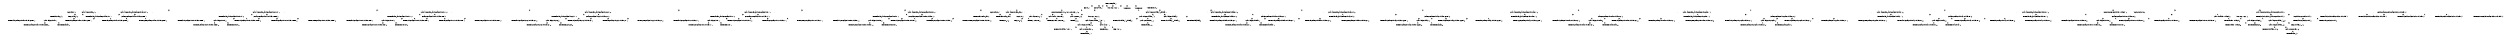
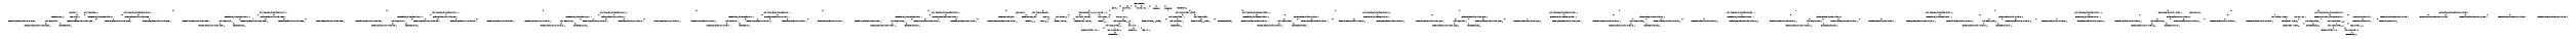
  digraph {
    edge [color=brown style=solid]
    n1 [label=<(METHOD,writeEntryHeader)<SUB>614</SUB>>]
    n2 [label=<(PARAM,this)<SUB>614</SUB>>]
    n3 [label=<(PARAM,byte[] outbuf)<SUB>614</SUB>>]
    n4 [label=<(BLOCK,&lt;empty&gt;,&lt;empty&gt;)<SUB>614</SUB>>]
    n5 [label=<(MODIFIER,PUBLIC)>]
    n6 [label=<(MODIFIER,VIRTUAL)>]
    n7 [label=<(METHOD_RETURN,void)<SUB>614</SUB>>]
    n8 [label=<(LOCAL,int offset: int)<SUB>615</SUB>>]
    n9 [label=<(&lt;operator&gt;.assignment,int offset = 0)<SUB>615</SUB>>]
    n10 [label=<(&lt;operator&gt;.assignment,offset = TarUtils.getNameBytes(this.name, outbu...)<SUB>617</SUB>>]
    n11 [label=<(&lt;operator&gt;.assignment,offset = TarUtils.getOctalBytes(this.mode, outb...)<SUB>618</SUB>>]
    n12 [label=<(&lt;operator&gt;.assignment,offset = TarUtils.getOctalBytes(this.userId, ou...)<SUB>619</SUB>>]
    n13 [label=<(&lt;operator&gt;.assignment,offset = TarUtils.getOctalBytes(this.groupId, o...)<SUB>620</SUB>>]
    n14 [label=<(&lt;operator&gt;.assignment,offset = TarUtils.getLongOctalBytes(this.size, ...)<SUB>621</SUB>>]
    n15 [label=<(&lt;operator&gt;.assignment,offset = TarUtils.getLongOctalBytes(this.modTim...)<SUB>622</SUB>>]
    n16 [label=<(LOCAL,int csOffset: int)<SUB>624</SUB>>]
    n17 [label=<(&lt;operator&gt;.assignment,int csOffset = offset)<SUB>624</SUB>>]
    n18 [label=<(CONTROL_STRUCTURE,FOR,for (int c = 0; Some(c &lt; CHKSUMLEN); ++c))<SUB>626</SUB>>]
    n19 [label=<(&lt;operator&gt;.assignment,outbuf[offset++] = this.linkFlag)<SUB>630</SUB>>]
    n20 [label=<(&lt;operator&gt;.assignment,offset = TarUtils.getNameBytes(this.linkName, o...)<SUB>631</SUB>>]
    n21 [label=<(&lt;operator&gt;.assignment,offset = TarUtils.getNameBytes(this.magic, outb...)<SUB>632</SUB>>]
    n22 [label=<(&lt;operator&gt;.assignment,offset = TarUtils.getNameBytes(this.userName, o...)<SUB>633</SUB>>]
    n23 [label=<(&lt;operator&gt;.assignment,offset = TarUtils.getNameBytes(this.groupName, ...)<SUB>634</SUB>>]
    n24 [label=<(&lt;operator&gt;.assignment,offset = TarUtils.getOctalBytes(this.devMajor, ...)<SUB>635</SUB>>]
    n25 [label=<(&lt;operator&gt;.assignment,offset = TarUtils.getOctalBytes(this.devMinor, ...)<SUB>636</SUB>>]
    n26 [label=<(CONTROL_STRUCTURE,WHILE,while (offset &lt; outbuf.length))<SUB>638</SUB>>]
    n27 [label=<(LOCAL,long checkSum: long)<SUB>642</SUB>>]
    n28 [label=<(&lt;operator&gt;.assignment,long checkSum = TarUtils.computeCheckSum(outbuf))<SUB>642</SUB>>]
    n29 [label=<(getCheckSumOctalBytes,getCheckSumOctalBytes(checkSum, outbuf, csOffse...)<SUB>644</SUB>>]
    n30 [label=<(IDENTIFIER,offset,int offset = 0)<SUB>615</SUB>>]
    n31 [label=<(LITERAL,0,int offset = 0)<SUB>615</SUB>>]
    n32 [label=<(IDENTIFIER,offset,offset = TarUtils.getNameBytes(this.name, outbu...)<SUB>617</SUB>>]
    n33 [label=<(getNameBytes,getNameBytes(this.name, outbuf, offset, NAMELEN))<SUB>617</SUB>>]
    n34 [label=<(IDENTIFIER,offset,offset = TarUtils.getOctalBytes(this.mode, outb...)<SUB>618</SUB>>]
    n35 [label=<(getOctalBytes,getOctalBytes(this.mode, outbuf, offset, MODELEN))<SUB>618</SUB>>]
    n36 [label=<(IDENTIFIER,offset,offset = TarUtils.getOctalBytes(this.userId, ou...)<SUB>619</SUB>>]
    n37 [label=<(getOctalBytes,getOctalBytes(this.userId, outbuf, offset, UIDLEN))<SUB>619</SUB>>]
    n38 [label=<(IDENTIFIER,offset,offset = TarUtils.getOctalBytes(this.groupId, o...)<SUB>620</SUB>>]
    n39 [label=<(getOctalBytes,getOctalBytes(this.groupId, outbuf, offset, GID...)<SUB>620</SUB>>]
    n40 [label=<(IDENTIFIER,offset,offset = TarUtils.getLongOctalBytes(this.size, ...)<SUB>621</SUB>>]
    n41 [label=<(getLongOctalBytes,getLongOctalBytes(this.size, outbuf, offset, SI...)<SUB>621</SUB>>]
    n42 [label=<(IDENTIFIER,offset,offset = TarUtils.getLongOctalBytes(this.modTim...)<SUB>622</SUB>>]
    n43 [label=<(getLongOctalBytes,getLongOctalBytes(this.modTime, outbuf, offset,...)<SUB>622</SUB>>]
    n44 [label=<(IDENTIFIER,csOffset,int csOffset = offset)<SUB>624</SUB>>]
    n45 [label=<(IDENTIFIER,offset,int csOffset = offset)<SUB>624</SUB>>]
    n46 [label=<(LOCAL,int c: int)<SUB>626</SUB>>]
    n47 [label=<(&lt;operator&gt;.assignment,int c = 0)<SUB>626</SUB>>]
    n48 [label=<(&lt;operator&gt;.lessThan,c &lt; CHKSUMLEN)<SUB>626</SUB>>]
    n49 [label=<(&lt;operator&gt;.preIncrement,++c)<SUB>626</SUB>>]
    n50 [label=<(BLOCK,&lt;empty&gt;,&lt;empty&gt;)<SUB>626</SUB>>]
    n51 [label=<(&lt;operator&gt;.indexAccess,outbuf[offset++])<SUB>630</SUB>>]
    n52 [label=<(&lt;operator&gt;.fieldAccess,this.linkFlag)<SUB>630</SUB>>]
    n53 [label=<(IDENTIFIER,offset,offset = TarUtils.getNameBytes(this.linkName, o...)<SUB>631</SUB>>]
    n54 [label=<(getNameBytes,getNameBytes(this.linkName, outbuf, offset, NAM...)<SUB>631</SUB>>]
    n55 [label=<(IDENTIFIER,offset,offset = TarUtils.getNameBytes(this.magic, outb...)<SUB>632</SUB>>]
    n56 [label=<(getNameBytes,getNameBytes(this.magic, outbuf, offset, MAGICLEN))<SUB>632</SUB>>]
    n57 [label=<(IDENTIFIER,offset,offset = TarUtils.getNameBytes(this.userName, o...)<SUB>633</SUB>>]
    n58 [label=<(getNameBytes,getNameBytes(this.userName, outbuf, offset, UNA...)<SUB>633</SUB>>]
    n59 [label=<(IDENTIFIER,offset,offset = TarUtils.getNameBytes(this.groupName, ...)<SUB>634</SUB>>]
    n60 [label=<(getNameBytes,getNameBytes(this.groupName, outbuf, offset, GN...)<SUB>634</SUB>>]
    n61 [label=<(IDENTIFIER,offset,offset = TarUtils.getOctalBytes(this.devMajor, ...)<SUB>635</SUB>>]
    n62 [label=<(getOctalBytes,getOctalBytes(this.devMajor, outbuf, offset, DE...)<SUB>635</SUB>>]
    n63 [label=<(IDENTIFIER,offset,offset = TarUtils.getOctalBytes(this.devMinor, ...)<SUB>636</SUB>>]
    n64 [label=<(getOctalBytes,getOctalBytes(this.devMinor, outbuf, offset, DE...)<SUB>636</SUB>>]
    n65 [label=<(&lt;operator&gt;.lessThan,offset &lt; outbuf.length)<SUB>638</SUB>>]
    n66 [label=<(BLOCK,&lt;empty&gt;,&lt;empty&gt;)<SUB>638</SUB>>]
    n67 [label=<(IDENTIFIER,checkSum,long checkSum = TarUtils.computeCheckSum(outbuf))<SUB>642</SUB>>]
    n68 [label=<(computeCheckSum,computeCheckSum(outbuf))<SUB>642</SUB>>]
    n69 [label=<(IDENTIFIER,TarUtils,getCheckSumOctalBytes(checkSum, outbuf, csOffse...)<SUB>644</SUB>>]
    n70 [label=<(IDENTIFIER,checkSum,getCheckSumOctalBytes(checkSum, outbuf, csOffse...)<SUB>644</SUB>>]
    n71 [label=<(IDENTIFIER,outbuf,getCheckSumOctalBytes(checkSum, outbuf, csOffse...)<SUB>644</SUB>>]
    n72 [label=<(IDENTIFIER,csOffset,getCheckSumOctalBytes(checkSum, outbuf, csOffse...)<SUB>644</SUB>>]
    n73 [label=<(IDENTIFIER,CHKSUMLEN,getCheckSumOctalBytes(checkSum, outbuf, csOffse...)<SUB>644</SUB>>]
    n74 [label=<(IDENTIFIER,TarUtils,getNameBytes(this.name, outbuf, offset, NAMELEN))<SUB>617</SUB>>]
    n75 [label=<(&lt;operator&gt;.fieldAccess,this.name)<SUB>617</SUB>>]
    n76 [label=<(IDENTIFIER,outbuf,getNameBytes(this.name, outbuf, offset, NAMELEN))<SUB>617</SUB>>]
    n77 [label=<(IDENTIFIER,offset,getNameBytes(this.name, outbuf, offset, NAMELEN))<SUB>617</SUB>>]
    n78 [label=<(IDENTIFIER,NAMELEN,getNameBytes(this.name, outbuf, offset, NAMELEN))<SUB>617</SUB>>]
    n79 [label=<(IDENTIFIER,this,getNameBytes(this.name, outbuf, offset, NAMELEN))<SUB>617</SUB>>]
    n80 [label=<(FIELD_IDENTIFIER,name,name)<SUB>617</SUB>>]
    n81 [label=<(IDENTIFIER,TarUtils,getOctalBytes(this.mode, outbuf, offset, MODELEN))<SUB>618</SUB>>]
    n82 [label=<(&lt;operator&gt;.fieldAccess,this.mode)<SUB>618</SUB>>]
    n83 [label=<(IDENTIFIER,outbuf,getOctalBytes(this.mode, outbuf, offset, MODELEN))<SUB>618</SUB>>]
    n84 [label=<(IDENTIFIER,offset,getOctalBytes(this.mode, outbuf, offset, MODELEN))<SUB>618</SUB>>]
    n85 [label=<(IDENTIFIER,MODELEN,getOctalBytes(this.mode, outbuf, offset, MODELEN))<SUB>618</SUB>>]
    n86 [label=<(IDENTIFIER,this,getOctalBytes(this.mode, outbuf, offset, MODELEN))<SUB>618</SUB>>]
    n87 [label=<(FIELD_IDENTIFIER,mode,mode)<SUB>618</SUB>>]
    n88 [label=<(IDENTIFIER,TarUtils,getOctalBytes(this.userId, outbuf, offset, UIDLEN))<SUB>619</SUB>>]
    n89 [label=<(&lt;operator&gt;.fieldAccess,this.userId)<SUB>619</SUB>>]
    n90 [label=<(IDENTIFIER,outbuf,getOctalBytes(this.userId, outbuf, offset, UIDLEN))<SUB>619</SUB>>]
    n91 [label=<(IDENTIFIER,offset,getOctalBytes(this.userId, outbuf, offset, UIDLEN))<SUB>619</SUB>>]
    n92 [label=<(IDENTIFIER,UIDLEN,getOctalBytes(this.userId, outbuf, offset, UIDLEN))<SUB>619</SUB>>]
    n93 [label=<(IDENTIFIER,this,getOctalBytes(this.userId, outbuf, offset, UIDLEN))<SUB>619</SUB>>]
    n94 [label=<(FIELD_IDENTIFIER,userId,userId)<SUB>619</SUB>>]
    n95 [label=<(IDENTIFIER,TarUtils,getOctalBytes(this.groupId, outbuf, offset, GID...)<SUB>620</SUB>>]
    n96 [label=<(&lt;operator&gt;.fieldAccess,this.groupId)<SUB>620</SUB>>]
    n97 [label=<(IDENTIFIER,outbuf,getOctalBytes(this.groupId, outbuf, offset, GID...)<SUB>620</SUB>>]
    n98 [label=<(IDENTIFIER,offset,getOctalBytes(this.groupId, outbuf, offset, GID...)<SUB>620</SUB>>]
    n99 [label=<(IDENTIFIER,GIDLEN,getOctalBytes(this.groupId, outbuf, offset, GID...)<SUB>620</SUB>>]
    n100 [label=<(IDENTIFIER,this,getOctalBytes(this.groupId, outbuf, offset, GID...)<SUB>620</SUB>>]
    n101 [label=<(FIELD_IDENTIFIER,groupId,groupId)<SUB>620</SUB>>]
    n102 [label=<(IDENTIFIER,TarUtils,getLongOctalBytes(this.size, outbuf, offset, SI...)<SUB>621</SUB>>]
    n103 [label=<(&lt;operator&gt;.fieldAccess,this.size)<SUB>621</SUB>>]
    n104 [label=<(IDENTIFIER,outbuf,getLongOctalBytes(this.size, outbuf, offset, SI...)<SUB>621</SUB>>]
    n105 [label=<(IDENTIFIER,offset,getLongOctalBytes(this.size, outbuf, offset, SI...)<SUB>621</SUB>>]
    n106 [label=<(IDENTIFIER,SIZELEN,getLongOctalBytes(this.size, outbuf, offset, SI...)<SUB>621</SUB>>]
    n107 [label=<(IDENTIFIER,this,getLongOctalBytes(this.size, outbuf, offset, SI...)<SUB>621</SUB>>]
    n108 [label=<(FIELD_IDENTIFIER,size,size)<SUB>621</SUB>>]
    n109 [label=<(IDENTIFIER,TarUtils,getLongOctalBytes(this.modTime, outbuf, offset,...)<SUB>622</SUB>>]
    n110 [label=<(&lt;operator&gt;.fieldAccess,this.modTime)<SUB>622</SUB>>]
    n111 [label=<(IDENTIFIER,outbuf,getLongOctalBytes(this.modTime, outbuf, offset,...)<SUB>622</SUB>>]
    n112 [label=<(IDENTIFIER,offset,getLongOctalBytes(this.modTime, outbuf, offset,...)<SUB>622</SUB>>]
    n113 [label=<(IDENTIFIER,MODTIMELEN,getLongOctalBytes(this.modTime, outbuf, offset,...)<SUB>622</SUB>>]
    n114 [label=<(IDENTIFIER,this,getLongOctalBytes(this.modTime, outbuf, offset,...)<SUB>622</SUB>>]
    n115 [label=<(FIELD_IDENTIFIER,modTime,modTime)<SUB>622</SUB>>]
    n116 [label=<(IDENTIFIER,c,int c = 0)<SUB>626</SUB>>]
    n117 [label=<(LITERAL,0,int c = 0)<SUB>626</SUB>>]
    n118 [label=<(IDENTIFIER,c,c &lt; CHKSUMLEN)<SUB>626</SUB>>]
    n119 [label=<(IDENTIFIER,CHKSUMLEN,c &lt; CHKSUMLEN)<SUB>626</SUB>>]
    n120 [label=<(IDENTIFIER,c,++c)<SUB>626</SUB>>]
    n121 [label=<(&lt;operator&gt;.assignment,outbuf[offset++] = (byte) ' ')<SUB>627</SUB>>]
    n122 [label=<(&lt;operator&gt;.indexAccess,outbuf[offset++])<SUB>627</SUB>>]
    n123 [label=<(&lt;operator&gt;.cast,(byte) ' ')<SUB>627</SUB>>]
    n124 [label=<(IDENTIFIER,outbuf,outbuf[offset++] = (byte) ' ')<SUB>627</SUB>>]
    n125 [label=<(&lt;operator&gt;.postIncrement,offset++)<SUB>627</SUB>>]
    n126 [label=<(TYPE_REF,byte,byte)<SUB>627</SUB>>]
    n127 [label=<(LITERAL,' ',(byte) ' ')<SUB>627</SUB>>]
    n128 [label=<(IDENTIFIER,offset,offset++)<SUB>627</SUB>>]
    n129 [label=<(IDENTIFIER,outbuf,outbuf[offset++] = this.linkFlag)<SUB>630</SUB>>]
    n130 [label=<(&lt;operator&gt;.postIncrement,offset++)<SUB>630</SUB>>]
    n131 [label=<(IDENTIFIER,this,outbuf[offset++] = this.linkFlag)<SUB>630</SUB>>]
    n132 [label=<(FIELD_IDENTIFIER,linkFlag,linkFlag)<SUB>630</SUB>>]
    n133 [label=<(IDENTIFIER,offset,offset++)<SUB>630</SUB>>]
    n134 [label=<(IDENTIFIER,TarUtils,getNameBytes(this.linkName, outbuf, offset, NAM...)<SUB>631</SUB>>]
    n135 [label=<(&lt;operator&gt;.fieldAccess,this.linkName)<SUB>631</SUB>>]
    n136 [label=<(IDENTIFIER,outbuf,getNameBytes(this.linkName, outbuf, offset, NAM...)<SUB>631</SUB>>]
    n137 [label=<(IDENTIFIER,offset,getNameBytes(this.linkName, outbuf, offset, NAM...)<SUB>631</SUB>>]
    n138 [label=<(IDENTIFIER,NAMELEN,getNameBytes(this.linkName, outbuf, offset, NAM...)<SUB>631</SUB>>]
    n139 [label=<(IDENTIFIER,this,getNameBytes(this.linkName, outbuf, offset, NAM...)<SUB>631</SUB>>]
    n140 [label=<(FIELD_IDENTIFIER,linkName,linkName)<SUB>631</SUB>>]
    n141 [label=<(IDENTIFIER,TarUtils,getNameBytes(this.magic, outbuf, offset, MAGICLEN))<SUB>632</SUB>>]
    n142 [label=<(&lt;operator&gt;.fieldAccess,this.magic)<SUB>632</SUB>>]
    n143 [label=<(IDENTIFIER,outbuf,getNameBytes(this.magic, outbuf, offset, MAGICLEN))<SUB>632</SUB>>]
    n144 [label=<(IDENTIFIER,offset,getNameBytes(this.magic, outbuf, offset, MAGICLEN))<SUB>632</SUB>>]
    n145 [label=<(IDENTIFIER,MAGICLEN,getNameBytes(this.magic, outbuf, offset, MAGICLEN))<SUB>632</SUB>>]
    n146 [label=<(IDENTIFIER,this,getNameBytes(this.magic, outbuf, offset, MAGICLEN))<SUB>632</SUB>>]
    n147 [label=<(FIELD_IDENTIFIER,magic,magic)<SUB>632</SUB>>]
    n148 [label=<(IDENTIFIER,TarUtils,getNameBytes(this.userName, outbuf, offset, UNA...)<SUB>633</SUB>>]
    n149 [label=<(&lt;operator&gt;.fieldAccess,this.userName)<SUB>633</SUB>>]
    n150 [label=<(IDENTIFIER,outbuf,getNameBytes(this.userName, outbuf, offset, UNA...)<SUB>633</SUB>>]
    n151 [label=<(IDENTIFIER,offset,getNameBytes(this.userName, outbuf, offset, UNA...)<SUB>633</SUB>>]
    n152 [label=<(IDENTIFIER,UNAMELEN,getNameBytes(this.userName, outbuf, offset, UNA...)<SUB>633</SUB>>]
    n153 [label=<(IDENTIFIER,this,getNameBytes(this.userName, outbuf, offset, UNA...)<SUB>633</SUB>>]
    n154 [label=<(FIELD_IDENTIFIER,userName,userName)<SUB>633</SUB>>]
    n155 [label=<(IDENTIFIER,TarUtils,getNameBytes(this.groupName, outbuf, offset, GN...)<SUB>634</SUB>>]
    n156 [label=<(&lt;operator&gt;.fieldAccess,this.groupName)<SUB>634</SUB>>]
    n157 [label=<(IDENTIFIER,outbuf,getNameBytes(this.groupName, outbuf, offset, GN...)<SUB>634</SUB>>]
    n158 [label=<(IDENTIFIER,offset,getNameBytes(this.groupName, outbuf, offset, GN...)<SUB>634</SUB>>]
    n159 [label=<(IDENTIFIER,GNAMELEN,getNameBytes(this.groupName, outbuf, offset, GN...)<SUB>634</SUB>>]
    n160 [label=<(IDENTIFIER,this,getNameBytes(this.groupName, outbuf, offset, GN...)<SUB>634</SUB>>]
    n161 [label=<(FIELD_IDENTIFIER,groupName,groupName)<SUB>634</SUB>>]
    n162 [label=<(IDENTIFIER,TarUtils,getOctalBytes(this.devMajor, outbuf, offset, DE...)<SUB>635</SUB>>]
    n163 [label=<(&lt;operator&gt;.fieldAccess,this.devMajor)<SUB>635</SUB>>]
    n164 [label=<(IDENTIFIER,outbuf,getOctalBytes(this.devMajor, outbuf, offset, DE...)<SUB>635</SUB>>]
    n165 [label=<(IDENTIFIER,offset,getOctalBytes(this.devMajor, outbuf, offset, DE...)<SUB>635</SUB>>]
    n166 [label=<(IDENTIFIER,DEVLEN,getOctalBytes(this.devMajor, outbuf, offset, DE...)<SUB>635</SUB>>]
    n167 [label=<(IDENTIFIER,this,getOctalBytes(this.devMajor, outbuf, offset, DE...)<SUB>635</SUB>>]
    n168 [label=<(FIELD_IDENTIFIER,devMajor,devMajor)<SUB>635</SUB>>]
    n169 [label=<(IDENTIFIER,TarUtils,getOctalBytes(this.devMinor, outbuf, offset, DE...)<SUB>636</SUB>>]
    n170 [label=<(&lt;operator&gt;.fieldAccess,this.devMinor)<SUB>636</SUB>>]
    n171 [label=<(IDENTIFIER,outbuf,getOctalBytes(this.devMinor, outbuf, offset, DE...)<SUB>636</SUB>>]
    n172 [label=<(IDENTIFIER,offset,getOctalBytes(this.devMinor, outbuf, offset, DE...)<SUB>636</SUB>>]
    n173 [label=<(IDENTIFIER,DEVLEN,getOctalBytes(this.devMinor, outbuf, offset, DE...)<SUB>636</SUB>>]
    n174 [label=<(IDENTIFIER,this,getOctalBytes(this.devMinor, outbuf, offset, DE...)<SUB>636</SUB>>]
    n175 [label=<(FIELD_IDENTIFIER,devMinor,devMinor)<SUB>636</SUB>>]
    n176 [label=<(IDENTIFIER,offset,offset &lt; outbuf.length)<SUB>638</SUB>>]
    n177 [label=<(&lt;operator&gt;.fieldAccess,outbuf.length)<SUB>638</SUB>>]
    n178 [label=<(&lt;operator&gt;.assignment,outbuf[offset++] = 0)<SUB>639</SUB>>]
    n179 [label=<(IDENTIFIER,outbuf,offset &lt; outbuf.length)<SUB>638</SUB>>]
    n180 [label=<(FIELD_IDENTIFIER,length,length)<SUB>638</SUB>>]
    n181 [label=<(&lt;operator&gt;.indexAccess,outbuf[offset++])<SUB>639</SUB>>]
    n182 [label=<(LITERAL,0,outbuf[offset++] = 0)<SUB>639</SUB>>]
    n183 [label=<(IDENTIFIER,outbuf,outbuf[offset++] = 0)<SUB>639</SUB>>]
    n184 [label=<(&lt;operator&gt;.postIncrement,offset++)<SUB>639</SUB>>]
    n185 [label=<(IDENTIFIER,offset,offset++)<SUB>639</SUB>>]
    n186 [label=<(IDENTIFIER,TarUtils,computeCheckSum(outbuf))<SUB>642</SUB>>]
    n187 [label=<(IDENTIFIER,outbuf,computeCheckSum(outbuf))<SUB>642</SUB>>]
    n1 -> n2 [color=darkorange label="AST: "]
    n1 -> n2 [color=red label="DDG: " style=dotted]
    n1 -> n3 [label="AST: " style=dotted]
    n1 -> n3 [label="DDG: " style=dotted]
    n1 -> n4 [color=red label="AST: "]
    n1 -> n5 [color=red label="AST: "]
    n1 -> n6 [label="AST: " style=dotted]
    n1 -> n7 [label="AST: " style=dotted]
    n4 -> n8 [color=red label="AST: " style=dotted]
    n4 -> n9 [label="AST: "]
    n4 -> n10 [label="AST: " style=dotted]
    n4 -> n11 [label="AST: " style=dotted]
    n4 -> n12 [label="AST: "]
    n4 -> n13 [color=darkorange label="AST: "]
    n4 -> n14 [color=red label="AST: " style=dotted]
    n4 -> n15 [color=red label="AST: "]
    n4 -> n16 [color=red label="AST: "]
    n4 -> n17 [color=black label="AST: " style=dotted]
    n4 -> n18 [color=red label="AST: "]
    n4 -> n19 [label="AST: "]
    n4 -> n20 [color=red label="AST: "]
    n4 -> n21 [label="AST: "]
    n4 -> n22 [color=darkorange label="AST: " style=dotted]
    n4 -> n23 [label="AST: "]
    n4 -> n24 [label="AST: " style=dotted]
    n4 -> n25 [color=red label="AST: " style=dotted]
    n4 -> n26 [label="AST: " style=dotted]
    n4 -> n27 [color=red label="AST: "]
    n4 -> n28 [label="AST: "]
    n4 -> n29 [label="AST: " style=dotted]
    n9 -> n30 [color=red label="AST: " style=dotted]
    n9 -> n31 [color=red label="AST: "]
    n10 -> n32 [color=black label="AST: " style=dotted]
    n10 -> n33 [label="AST: " style=dotted]
    n11 -> n34 [label="AST: " style=dotted]
    n11 -> n35 [color=darkorange label="AST: "]
    n12 -> n36 [color=red label="AST: "]
    n12 -> n37 [color=darkorange label="AST: " style=dotted]
    n13 -> n38 [label="AST: " style=dotted]
    n13 -> n39 [label="AST: " style=dotted]
    n14 -> n40 [color=darkorange label="AST: " style=dotted]
    n14 -> n41 [color=red label="AST: " style=dotted]
    n15 -> n42 [label="AST: "]
    n15 -> n43 [color=black label="AST: "]
    n17 -> n44 [label="AST: " style=dotted]
    n17 -> n45 [color=darkorange label="AST: " style=dotted]
    n18 -> n46 [color=darkorange label="AST: "]
    n18 -> n47 [label="AST: " style=dotted]
    n18 -> n48 [color=red label="AST: " style=dotted]
    n18 -> n49 [color=darkorange label="AST: " style=dotted]
    n18 -> n50 [label="AST: " style=dotted]
    n19 -> n51 [color=black label="AST: "]
    n19 -> n52 [color=darkorange label="AST: " style=dotted]
    n20 -> n53 [color=black label="AST: "]
    n20 -> n54 [label="AST: "]
    n21 -> n55 [color=black label="AST: " style=dotted]
    n21 -> n56 [color=red label="AST: " style=dotted]
    n22 -> n57 [color=red label="AST: " style=dotted]
    n22 -> n58 [color=red label="AST: " style=dotted]
    n23 -> n59 [color=red label="AST: " style=dotted]
    n23 -> n60 [color=darkorange label="AST: "]
    n24 -> n61 [color=red label="AST: "]
    n24 -> n62 [color=darkorange label="AST: "]
    n25 -> n63 [label="AST: " style=dotted]
    n25 -> n64 [color=black label="AST: " style=dotted]
    n26 -> n65 [label="AST: " style=dotted]
    n26 -> n66 [color=black label="AST: "]
    n28 -> n67 [label="AST: " style=dotted]
    n28 -> n68 [color=black label="AST: "]
    n29 -> n69 [color=darkorange label="AST: " style=dotted]
    n29 -> n70 [color=darkorange label="AST: "]
    n29 -> n71 [color=darkorange label="AST: "]
    n29 -> n72 [color=black label="AST: " style=dotted]
    n29 -> n73 [color=black label="AST: "]
    n33 -> n74 [color=black label="AST: " style=dotted]
    n33 -> n75 [label="AST: " style=dotted]
    n33 -> n76 [label="AST: "]
    n33 -> n77 [color=black label="AST: "]
    n33 -> n78 [label="AST: "]
    n35 -> n81 [color=black label="AST: " style=dotted]
    n35 -> n82 [color=black label="AST: " style=dotted]
    n35 -> n83 [color=red label="AST: "]
    n35 -> n84 [color=darkorange label="AST: " style=dotted]
    n35 -> n85 [color=red label="AST: "]
    n37 -> n88 [color=red label="AST: "]
    n37 -> n89 [label="AST: "]
    n37 -> n90 [color=red label="AST: " style=dotted]
    n37 -> n91 [color=black label="AST: "]
    n37 -> n92 [color=red label="AST: "]
    n39 -> n95 [color=black label="AST: " style=dotted]
    n39 -> n96 [color=darkorange label="AST: " style=dotted]
    n39 -> n97 [color=darkorange label="AST: "]
    n39 -> n98 [color=red label="AST: "]
    n39 -> n99 [label="AST: "]
    n41 -> n102 [color=black label="AST: " style=dotted]
    n41 -> n103 [color=black label="AST: "]
    n41 -> n104 [color=red label="AST: "]
    n41 -> n105 [color=darkorange label="AST: "]
    n41 -> n106 [color=darkorange label="AST: "]
    n43 -> n109 [color=black label="AST: " style=dotted]
    n43 -> n110 [color=red label="AST: "]
    n43 -> n111 [color=darkorange label="AST: "]
    n43 -> n112 [color=red label="AST: "]
    n43 -> n113 [label="AST: " style=dotted]
    n47 -> n116 [label="AST: "]
    n47 -> n117 [color=black label="AST: "]
    n48 -> n118 [color=red label="AST: " style=dotted]
    n48 -> n119 [color=red label="AST: " style=dotted]
    n49 -> n120 [label="AST: "]
    n50 -> n121 [label="AST: "]
    n51 -> n129 [label="AST: " style=dotted]
    n51 -> n130 [color=black label="AST: "]
    n52 -> n131 [color=darkorange label="AST: "]
-   n19 -> n132 [color=black label="AST: "]
+   n52 -> n132 [color=black label="AST: "]
    n54 -> n134 [label="AST: "]
    n54 -> n135 [color=red label="AST: "]
    n54 -> n136 [label="AST: "]
    n54 -> n137 [label="AST: "]
    n54 -> n138 [color=red label="AST: "]
    n56 -> n141 [color=darkorange label="AST: "]
    n56 -> n142 [label="AST: "]
    n56 -> n143 [color=red label="AST: " style=dotted]
    n56 -> n144 [color=black label="AST: " style=dotted]
    n56 -> n145 [color=darkorange label="AST: "]
    n58 -> n148 [color=darkorange label="AST: "]
    n58 -> n149 [color=darkorange label="AST: "]
    n58 -> n150 [label="AST: "]
    n58 -> n151 [label="AST: "]
    n58 -> n152 [color=darkorange label="AST: "]
    n60 -> n155 [color=red label="AST: "]
    n60 -> n156 [color=darkorange label="AST: "]
    n60 -> n157 [color=black label="AST: " style=dotted]
    n60 -> n158 [color=red label="AST: "]
    n60 -> n159 [color=red label="AST: "]
    n62 -> n162 [color=red label="AST: "]
    n62 -> n163 [color=black label="AST: " style=dotted]
    n62 -> n164 [color=darkorange label="AST: " style=dotted]
    n62 -> n165 [color=black label="AST: "]
    n62 -> n166 [color=black label="AST: " style=dotted]
    n64 -> n169 [color=black label="AST: " style=dotted]
    n64 -> n170 [label="AST: "]
    n64 -> n171 [color=darkorange label="AST: "]
    n64 -> n172 [color=black label="AST: "]
    n64 -> n173 [color=black label="AST: "]
    n65 -> n176 [label="AST: "]
    n65 -> n177 [color=darkorange label="AST: " style=dotted]
    n66 -> n178 [label="AST: "]
    n68 -> n186 [label="AST: "]
    n68 -> n187 [label="AST: " style=dotted]
    n75 -> n79 [label="AST: "]
    n75 -> n80 [label="AST: "]
    n82 -> n86 [label="AST: "]
    n82 -> n87 [color=red label="AST: " style=dotted]
    n89 -> n93 [label="AST: "]
    n89 -> n94 [color=darkorange label="AST: "]
    n96 -> n100 [color=red label="AST: " style=dotted]
    n96 -> n101 [label="AST: "]
    n103 -> n107 [color=black label="AST: "]
    n103 -> n108 [label="AST: " style=dotted]
    n110 -> n114 [color=black label="AST: " style=dotted]
    n110 -> n115 [color=darkorange label="AST: " style=dotted]
    n121 -> n122 [color=red label="AST: " style=dotted]
    n121 -> n123 [label="AST: " style=dotted]
    n122 -> n124 [color=black label="AST: "]
    n122 -> n125 [label="AST: "]
    n123 -> n126 [color=red label="AST: " style=dotted]
    n123 -> n127 [color=black label="AST: "]
    n125 -> n128 [color=red label="AST: "]
    n130 -> n133 [label="AST: " style=dotted]
    n135 -> n139 [color=black label="AST: " style=dotted]
    n135 -> n140 [color=darkorange label="AST: " style=dotted]
    n142 -> n146 [label="AST: " style=dotted]
    n142 -> n147 [color=black label="AST: "]
    n149 -> n153 [color=black label="AST: " style=dotted]
    n149 -> n154 [color=darkorange label="AST: " style=dotted]
    n156 -> n160 [color=darkorange label="AST: " style=dotted]
    n156 -> n161 [color=black label="DDG: " style=dotted]
    n163 -> n167 [color=darkorange label="AST: " style=dotted]
    n163 -> n168 [label="AST: " style=dotted]
    n170 -> n174 [label="AST: " style=dotted]
    n170 -> n175 [color=darkorange label="AST: " style=dotted]
    n177 -> n179 [color=red label="AST: "]
    n177 -> n180 [label="AST: " style=dotted]
    n178 -> n181 [color=black label="AST: " style=dotted]
    n178 -> n182 [color=darkorange label="AST: "]
    n181 -> n183 [label="AST: "]
    n181 -> n184 [color=darkorange label="AST: "]
    n184 -> n185 [color=red label="AST: " style=dotted]
  }
